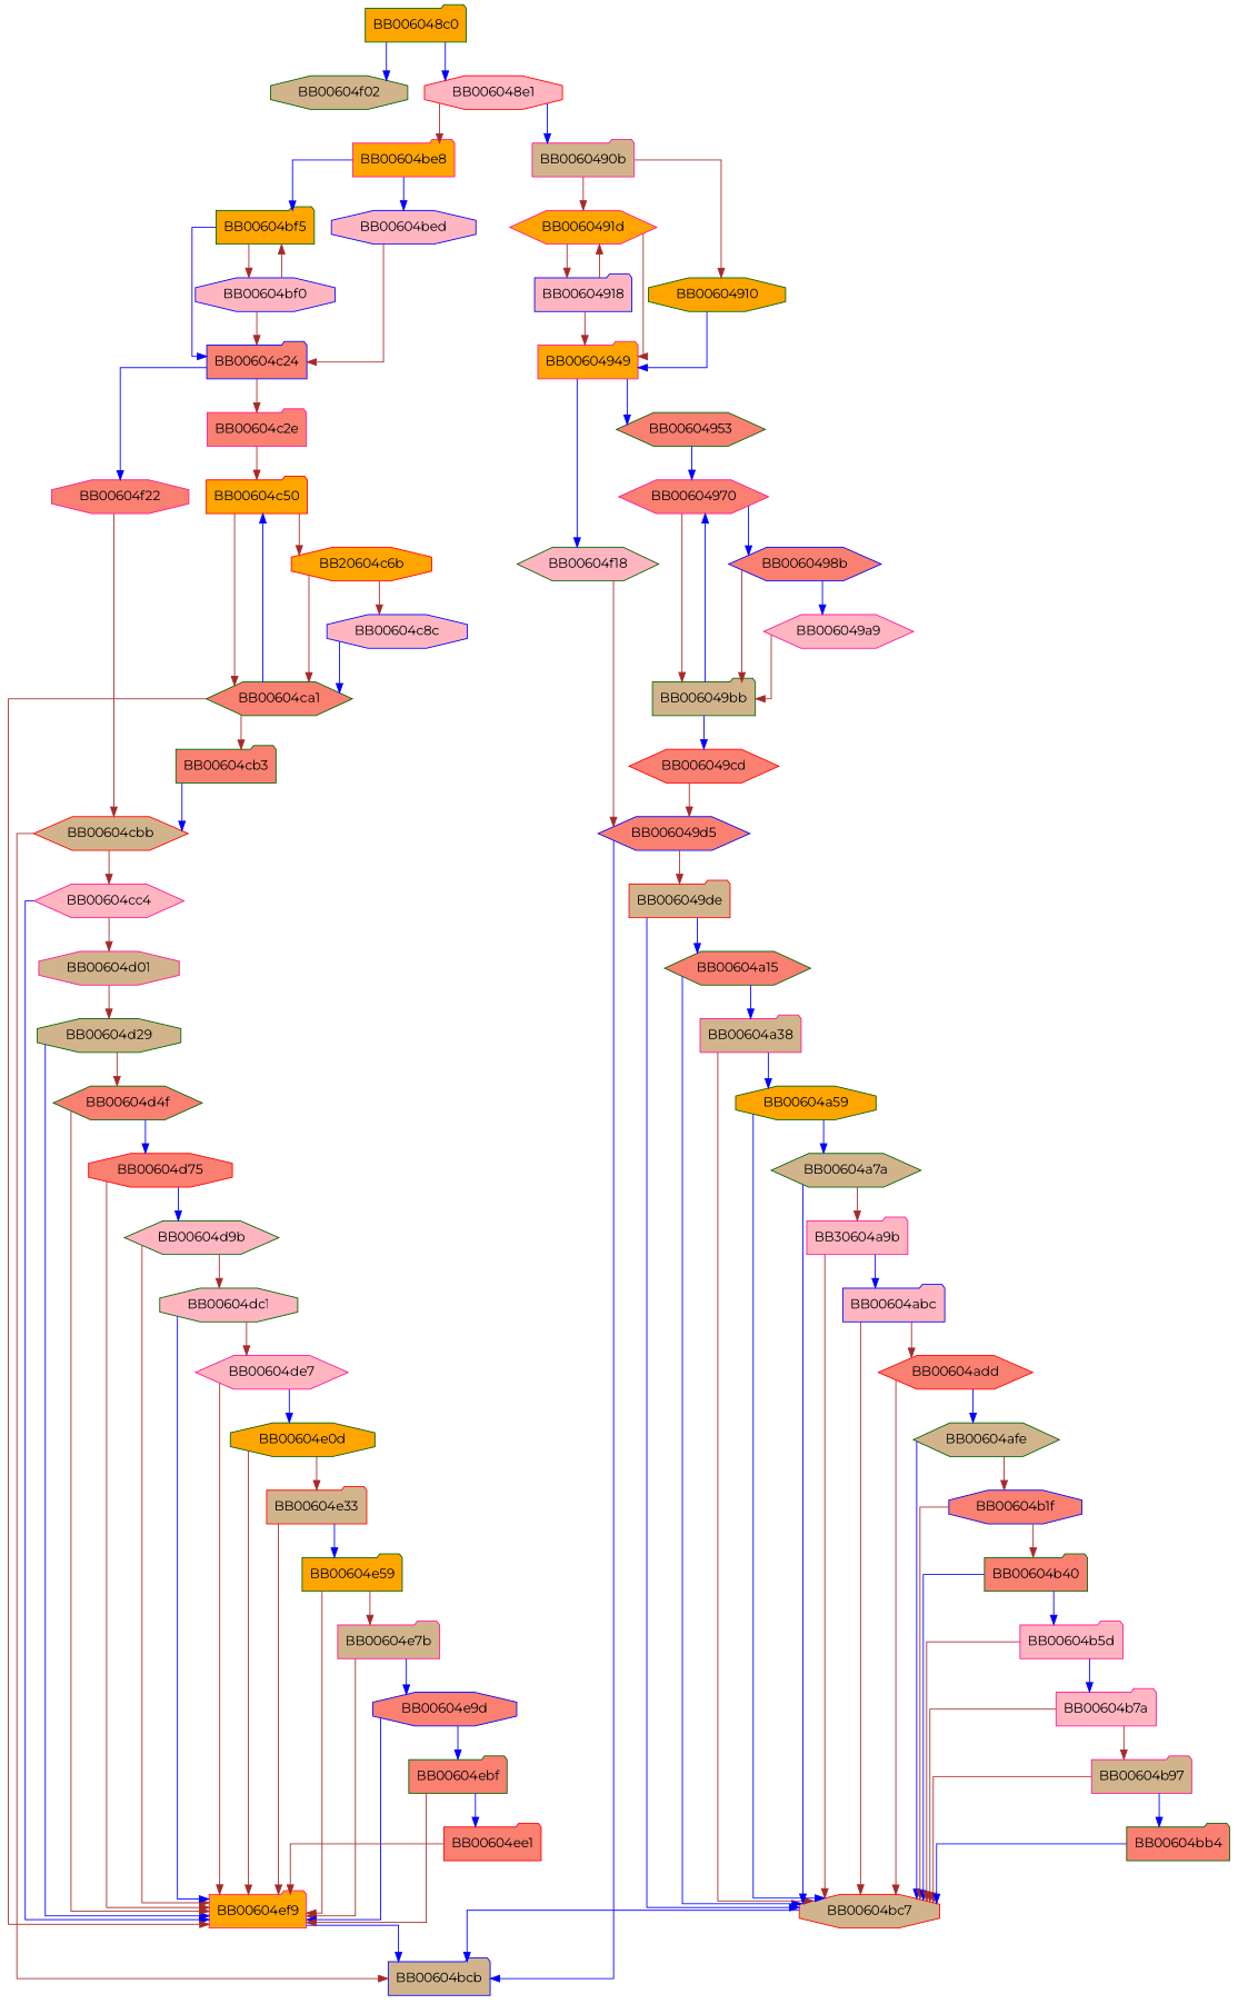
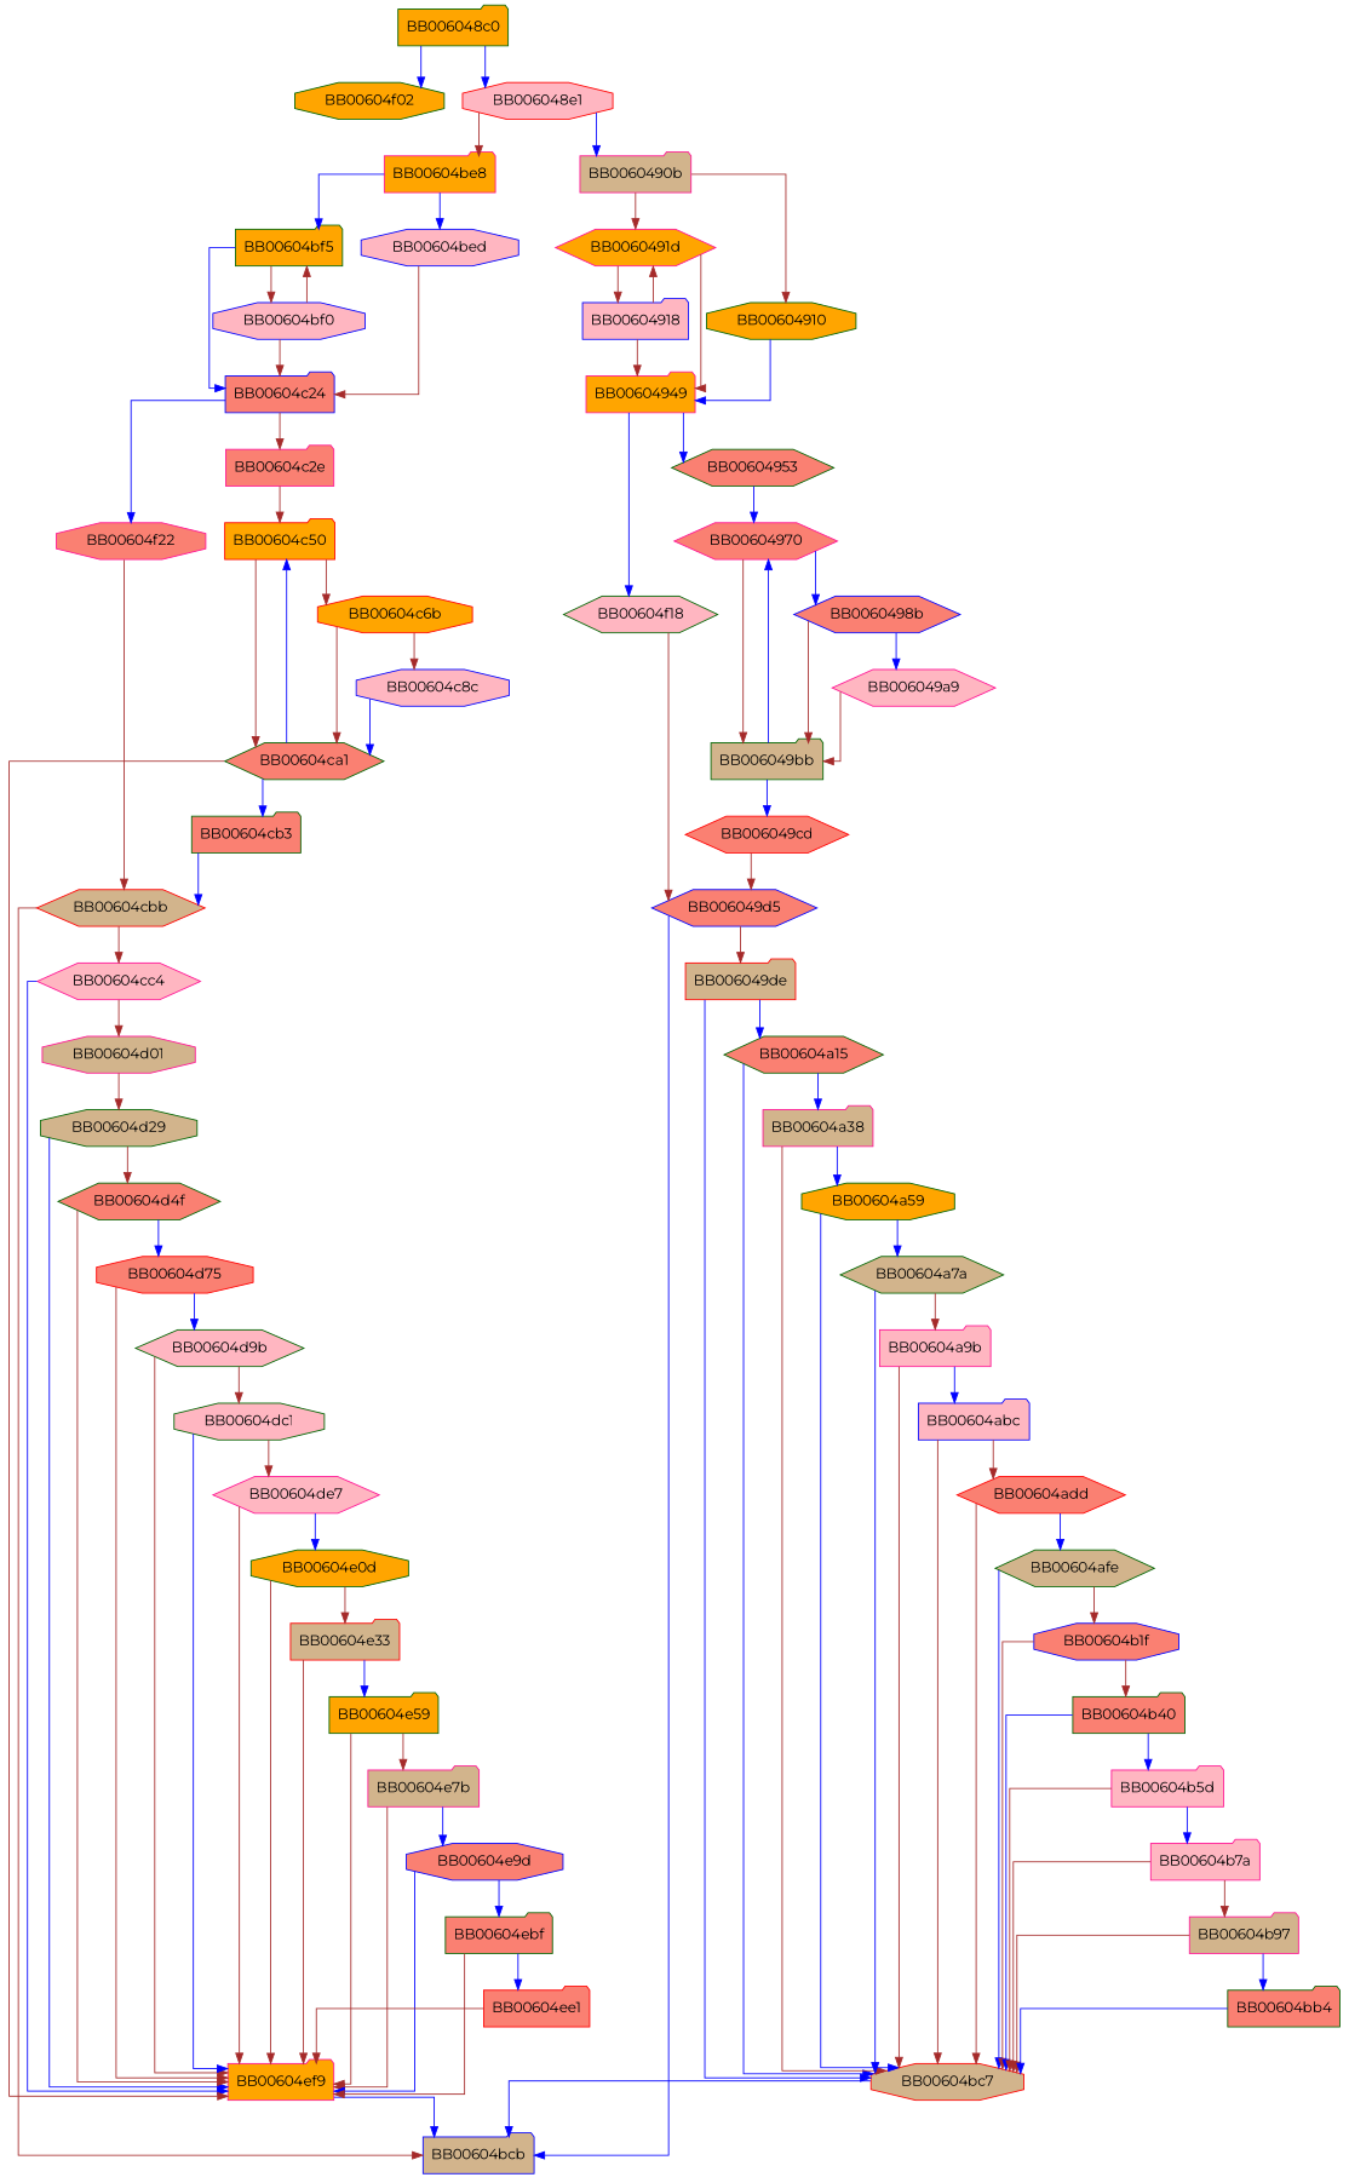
  digraph {
    fontname=Montserrat
    splines=ortho
    node [color=darkgreen fillcolor=salmon fontname=Montserrat shape=folder style=filled]
    edge [color=brown fontname=Montserrat]
    BB006048c0 [fillcolor=orange]
-   BB00604f02 [fillcolor=tan shape=octagon]
+   BB00604f02 [fillcolor=orange shape=octagon]
    BB006048e1 [color=red fillcolor=lightpink shape=octagon]
    BB00604be8 [color=deeppink fillcolor=orange]
    BB0060490b [color=deeppink fillcolor=tan]
    BB00604bf5 [fillcolor=orange]
    BB00604bed [color=blue fillcolor=lightpink shape=octagon]
    BB0060491d [color=deeppink fillcolor=orange shape=hexagon]
    BB00604910 [fillcolor=orange shape=octagon]
    BB00604c24 [color=blue]
    BB00604bf0 [color=blue fillcolor=lightpink shape=octagon]
    BB00604949 [color=deeppink fillcolor=orange]
    BB00604918 [color=blue fillcolor=lightpink]
    BB00604f18 [fillcolor=lightpink shape=hexagon]
    BB00604953 [shape=hexagon]
    BB006049d5 [color=blue shape=hexagon]
    BB00604970 [color=deeppink shape=hexagon]
    BB00604bcb [color=blue fillcolor=tan]
    BB006049de [color=red fillcolor=tan]
    BB006049bb [fillcolor=tan]
    BB0060498b [color=blue shape=hexagon]
    BB006049cd [color=red shape=hexagon]
    BB006049a9 [color=deeppink fillcolor=lightpink shape=hexagon]
    BB00604bc7 [color=red fillcolor=tan shape=octagon]
    BB00604a15 [shape=hexagon]
    BB00604a38 [color=deeppink fillcolor=tan]
    BB00604a59 [fillcolor=orange shape=octagon]
    BB00604a7a [fillcolor=tan shape=hexagon]
-   BB00604a9b [color=deeppink fillcolor=lightpink label=BB30604a9b]
+   BB00604a9b [color=deeppink fillcolor=lightpink]
    BB00604abc [color=blue fillcolor=lightpink]
    BB00604add [color=red shape=hexagon]
    BB00604afe [fillcolor=tan shape=hexagon]
    BB00604b1f [color=blue shape=octagon]
    BB00604b40
    BB00604b5d [color=deeppink fillcolor=lightpink]
    BB00604b7a [color=deeppink fillcolor=lightpink]
    BB00604b97 [color=deeppink fillcolor=tan]
    BB00604bb4
    BB00604f22 [color=deeppink shape=octagon]
    BB00604c2e [color=deeppink]
    BB00604cbb [color=red fillcolor=tan shape=hexagon]
    BB00604c50 [color=red fillcolor=orange]
    BB00604cc4 [color=deeppink fillcolor=lightpink shape=hexagon]
    BB00604ca1 [shape=hexagon]
-   BB00604c6b [color=red fillcolor=orange shape=octagon label=BB20604c6b]
+   BB00604c6b [color=red fillcolor=orange shape=octagon]
    BB00604cb3
    BB00604ef9 [color=deeppink fillcolor=orange]
    BB00604c8c [color=blue fillcolor=lightpink shape=octagon]
    BB00604d01 [color=deeppink fillcolor=tan shape=octagon]
    BB00604d29 [fillcolor=tan shape=octagon]
    BB00604d4f [shape=hexagon]
    BB00604d75 [color=red shape=octagon]
    BB00604d9b [fillcolor=lightpink shape=hexagon]
    BB00604dc1 [fillcolor=lightpink shape=octagon]
    BB00604de7 [color=deeppink fillcolor=lightpink shape=hexagon]
    BB00604e0d [fillcolor=orange shape=octagon]
    BB00604e33 [color=red fillcolor=tan]
    BB00604e59 [fillcolor=orange]
    BB00604e7b [color=deeppink fillcolor=tan]
    BB00604e9d [color=blue shape=octagon]
    BB00604ebf
    BB00604ee1 [color=red]
    BB006048c0 -> BB00604f02 [color=blue]
    BB006048c0 -> BB006048e1 [color=blue]
    BB006048e1 -> BB00604be8
    BB006048e1 -> BB0060490b [color=blue]
    BB00604be8 -> BB00604bf5 [color=blue]
    BB00604be8 -> BB00604bed [color=blue]
    BB0060490b -> BB0060491d
    BB0060490b -> BB00604910
    BB00604bf5 -> BB00604c24 [color=blue]
    BB00604bf5 -> BB00604bf0
    BB00604bed -> BB00604c24
    BB0060491d -> BB00604949
    BB0060491d -> BB00604918
    BB00604910 -> BB00604949 [color=blue]
    BB00604c24 -> BB00604f22 [color=blue]
    BB00604c24 -> BB00604c2e
    BB00604bf0 -> BB00604bf5
    BB00604bf0 -> BB00604c24
    BB00604949 -> BB00604f18 [color=blue]
    BB00604949 -> BB00604953 [color=blue]
    BB00604918 -> BB0060491d
    BB00604918 -> BB00604949
    BB00604f18 -> BB006049d5
    BB00604953 -> BB00604970 [color=blue]
    BB006049d5 -> BB00604bcb [color=blue]
    BB006049d5 -> BB006049de
    BB00604970 -> BB006049bb
    BB00604970 -> BB0060498b [color=blue]
    BB006049de -> BB00604bc7 [color=blue]
    BB006049de -> BB00604a15 [color=blue]
    BB006049bb -> BB00604970 [color=blue]
    BB006049bb -> BB006049cd [color=blue]
    BB0060498b -> BB006049bb
    BB0060498b -> BB006049a9 [color=blue]
    BB006049cd -> BB006049d5
    BB006049a9 -> BB006049bb
    BB00604bc7 -> BB00604bcb [color=blue]
    BB00604a15 -> BB00604bc7 [color=blue]
    BB00604a15 -> BB00604a38 [color=blue]
    BB00604a38 -> BB00604bc7
    BB00604a38 -> BB00604a59 [color=blue]
    BB00604a59 -> BB00604bc7 [color=blue]
    BB00604a59 -> BB00604a7a [color=blue]
    BB00604a7a -> BB00604bc7 [color=blue]
    BB00604a7a -> BB00604a9b
    BB00604a9b -> BB00604bc7
    BB00604a9b -> BB00604abc [color=blue]
    BB00604abc -> BB00604bc7
    BB00604abc -> BB00604add
    BB00604add -> BB00604bc7
    BB00604add -> BB00604afe [color=blue]
    BB00604afe -> BB00604bc7 [color=blue]
    BB00604afe -> BB00604b1f
    BB00604b1f -> BB00604bc7
    BB00604b1f -> BB00604b40
    BB00604b40 -> BB00604bc7 [color=blue]
    BB00604b40 -> BB00604b5d [color=blue]
    BB00604b5d -> BB00604bc7
    BB00604b5d -> BB00604b7a [color=blue]
    BB00604b7a -> BB00604bc7
    BB00604b7a -> BB00604b97
    BB00604b97 -> BB00604bc7
    BB00604b97 -> BB00604bb4 [color=blue]
    BB00604bb4 -> BB00604bc7 [color=blue]
    BB00604f22 -> BB00604cbb
    BB00604c2e -> BB00604c50
    BB00604cbb -> BB00604bcb
    BB00604cbb -> BB00604cc4
    BB00604c50 -> BB00604ca1
    BB00604c50 -> BB00604c6b
    BB00604cc4 -> BB00604ef9 [color=blue]
    BB00604cc4 -> BB00604d01
    BB00604ca1 -> BB00604c50 [color=blue]
-   BB00604ca1 -> BB00604cb3
+   BB00604ca1 -> BB00604cb3 [color=blue]
    BB00604ca1 -> BB00604ef9
    BB00604c6b -> BB00604ca1
    BB00604c6b -> BB00604c8c
    BB00604cb3 -> BB00604cbb [color=blue]
    BB00604ef9 -> BB00604bcb [color=blue]
    BB00604c8c -> BB00604ca1 [color=blue]
    BB00604d01 -> BB00604d29
    BB00604d29 -> BB00604ef9 [color=blue]
    BB00604d29 -> BB00604d4f
    BB00604d4f -> BB00604ef9
    BB00604d4f -> BB00604d75 [color=blue]
    BB00604d75 -> BB00604ef9
    BB00604d75 -> BB00604d9b [color=blue]
    BB00604d9b -> BB00604ef9
    BB00604d9b -> BB00604dc1
    BB00604dc1 -> BB00604ef9 [color=blue]
    BB00604dc1 -> BB00604de7
    BB00604de7 -> BB00604ef9
    BB00604de7 -> BB00604e0d [color=blue]
    BB00604e0d -> BB00604ef9
    BB00604e0d -> BB00604e33
    BB00604e33 -> BB00604ef9
    BB00604e33 -> BB00604e59 [color=blue]
    BB00604e59 -> BB00604ef9
    BB00604e59 -> BB00604e7b
    BB00604e7b -> BB00604ef9
    BB00604e7b -> BB00604e9d [color=blue]
    BB00604e9d -> BB00604ef9 [color=blue]
    BB00604e9d -> BB00604ebf [color=blue]
    BB00604ebf -> BB00604ef9
    BB00604ebf -> BB00604ee1 [color=blue]
    BB00604ee1 -> BB00604ef9
  }
